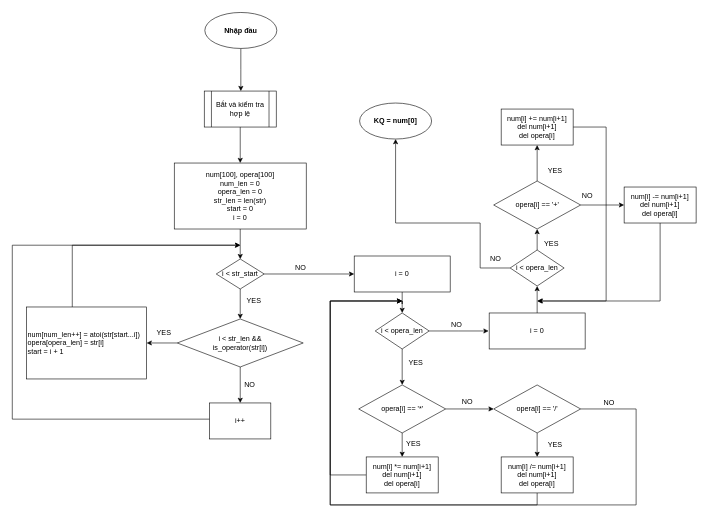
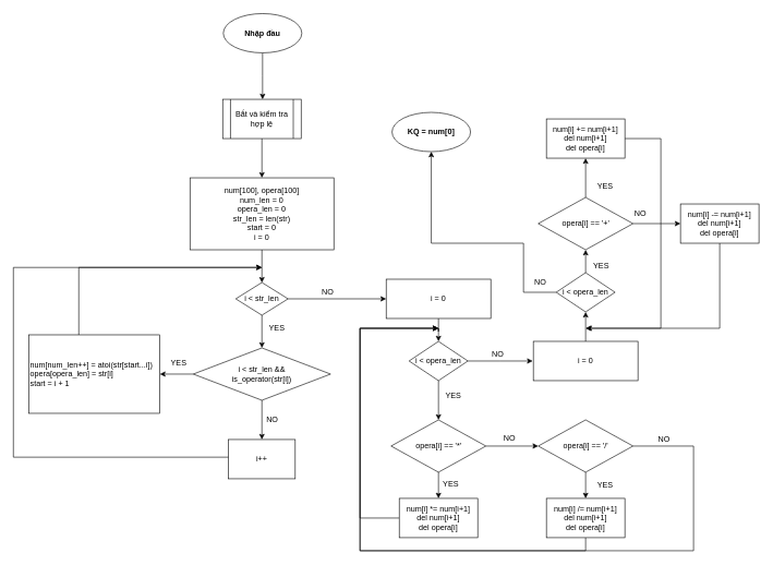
  <mxCell id="0" />
  <mxCell id="1" parent="0" />
  <mxCell id="2" style="edgeStyle=orthogonalEdgeStyle;rounded=0;orthogonalLoop=1;jettySize=auto;html=1;entryX=0.55;entryY=0.183;entryDx=0;entryDy=0;entryPerimeter=0;" parent="1" source="3" edge="1"><mxGeometry relative="1" as="geometry"><mxPoint x="401" y="151" as="targetPoint" /></mxGeometry></mxCell>
  <mxCell id="3" value="Nhập đầu" style="ellipse;whiteSpace=wrap;html=1;fontStyle=1" parent="1" vertex="1"><mxGeometry x="341" y="20" width="120" height="60" as="geometry" /></mxCell>
  <mxCell id="4" style="edgeStyle=orthogonalEdgeStyle;rounded=0;orthogonalLoop=1;jettySize=auto;html=1;exitX=0.5;exitY=1;exitDx=0;exitDy=0;entryX=0.5;entryY=0;entryDx=0;entryDy=0;" parent="1" edge="1"><mxGeometry relative="1" as="geometry"><mxPoint x="400" y="271" as="targetPoint" /><mxPoint x="400" y="211" as="sourcePoint" /></mxGeometry></mxCell>
  <mxCell id="5" style="edgeStyle=orthogonalEdgeStyle;rounded=0;orthogonalLoop=1;jettySize=auto;html=1;exitX=0.5;exitY=1;exitDx=0;exitDy=0;" parent="1" source="6" edge="1"><mxGeometry relative="1" as="geometry"><mxPoint x="400" y="431.279" as="targetPoint" /></mxGeometry></mxCell>
  <mxCell id="6" value="num[100], opera[100]&lt;br&gt;num_len = 0&lt;br&gt;opera_len = 0&lt;br&gt;str_len = len(str)&lt;br&gt;start = 0&lt;br&gt;i = 0&lt;br&gt;" style="rounded=0;whiteSpace=wrap;html=1;" parent="1" vertex="1"><mxGeometry x="290" y="271" width="220" height="110" as="geometry" /></mxCell>
  <mxCell id="7" style="edgeStyle=orthogonalEdgeStyle;rounded=0;orthogonalLoop=1;jettySize=auto;html=1;exitX=0.5;exitY=1;exitDx=0;exitDy=0;entryX=0.5;entryY=0;entryDx=0;entryDy=0;" parent="1" source="14" target="9" edge="1"><mxGeometry relative="1" as="geometry"><mxPoint x="505" y="561" as="sourcePoint" /></mxGeometry></mxCell>
  <mxCell id="8" style="edgeStyle=orthogonalEdgeStyle;rounded=0;orthogonalLoop=1;jettySize=auto;html=1;exitX=0;exitY=0.5;exitDx=0;exitDy=0;" parent="1" edge="1"><mxGeometry relative="1" as="geometry"><mxPoint x="400" y="408" as="targetPoint" /><mxPoint x="349" y="698" as="sourcePoint" /><Array as="points"><mxPoint x="20" y="698" /><mxPoint x="20" y="408" /></Array></mxGeometry></mxCell>
  <mxCell id="9" value="i++&lt;br&gt;" style="rounded=0;whiteSpace=wrap;html=1;" parent="1" vertex="1"><mxGeometry x="349" y="671" width="102" height="60" as="geometry" /></mxCell>
  <mxCell id="10" value="" style="edgeStyle=orthogonalEdgeStyle;rounded=0;orthogonalLoop=1;jettySize=auto;html=1;" parent="1" source="12" target="14" edge="1"><mxGeometry relative="1" as="geometry" /></mxCell>
  <mxCell id="11" style="edgeStyle=orthogonalEdgeStyle;rounded=0;orthogonalLoop=1;jettySize=auto;html=1;exitX=1;exitY=0.5;exitDx=0;exitDy=0;" parent="1" source="12" target="21" edge="1"><mxGeometry relative="1" as="geometry" /></mxCell>
- <mxCell id="12" value="i &amp;lt; str_start" style="rhombus;whiteSpace=wrap;html=1;" parent="1" vertex="1"><mxGeometry x="360" y="431" width="80" height="50" as="geometry" /></mxCell>
+ <mxCell id="12" value="i &amp;lt; str_len" style="rhombus;whiteSpace=wrap;html=1;" parent="1" vertex="1"><mxGeometry x="360" y="431" width="80" height="50" as="geometry" /></mxCell>
  <mxCell id="13" value="" style="edgeStyle=orthogonalEdgeStyle;rounded=0;orthogonalLoop=1;jettySize=auto;html=1;entryX=1;entryY=0.5;entryDx=0;entryDy=0;" parent="1" source="14" target="17" edge="1"><mxGeometry relative="1" as="geometry"><mxPoint x="215" y="571" as="targetPoint" /></mxGeometry></mxCell>
  <mxCell id="14" value="i &amp;lt; str_len &amp;amp;&amp;amp; &lt;br&gt;is_operator(str[i])" style="rhombus;whiteSpace=wrap;html=1;align=center;" parent="1" vertex="1"><mxGeometry x="295" y="531" width="210" height="80" as="geometry" /></mxCell>
  <mxCell id="15" value="NO" style="text;html=1;resizable=0;points=[];autosize=1;align=left;verticalAlign=top;spacingTop=-4;" parent="1" vertex="1"><mxGeometry x="405" y="631" width="30" height="20" as="geometry" /></mxCell>
  <mxCell id="16" style="edgeStyle=orthogonalEdgeStyle;rounded=0;orthogonalLoop=1;jettySize=auto;html=1;" parent="1" source="17" edge="1"><mxGeometry relative="1" as="geometry"><mxPoint x="400" y="408" as="targetPoint" /><mxPoint x="120" y="508" as="sourcePoint" /><Array as="points"><mxPoint x="120" y="408" /></Array></mxGeometry></mxCell>
  <mxCell id="17" value="num[num_len++] = atoi(str[start...i])&lt;br&gt;opera[opera_len] = str[i]&lt;br&gt;start = i + 1&lt;br&gt;" style="rounded=0;whiteSpace=wrap;html=1;align=left;" parent="1" vertex="1"><mxGeometry x="44" y="511" width="200" height="120" as="geometry" /></mxCell>
  <mxCell id="18" value="YES" style="text;html=1;resizable=0;points=[];autosize=1;align=left;verticalAlign=top;spacingTop=-4;" parent="1" vertex="1"><mxGeometry x="259" y="544" width="40" height="20" as="geometry" /></mxCell>
  <mxCell id="19" value="YES" style="text;html=1;resizable=0;points=[];autosize=1;align=left;verticalAlign=top;spacingTop=-4;" parent="1" vertex="1"><mxGeometry x="409" y="491" width="40" height="20" as="geometry" /></mxCell>
  <mxCell id="20" value="" style="edgeStyle=orthogonalEdgeStyle;rounded=0;orthogonalLoop=1;jettySize=auto;html=1;" parent="1" source="21" target="25" edge="1"><mxGeometry relative="1" as="geometry" /></mxCell>
  <mxCell id="21" value="i = 0" style="rounded=0;whiteSpace=wrap;html=1;align=center;" parent="1" vertex="1"><mxGeometry x="590" y="426" width="160" height="60" as="geometry" /></mxCell>
  <mxCell id="22" value="NO" style="text;html=1;resizable=0;points=[];autosize=1;align=left;verticalAlign=top;spacingTop=-4;" parent="1" vertex="1"><mxGeometry x="490" y="436" width="30" height="20" as="geometry" /></mxCell>
  <mxCell id="23" style="edgeStyle=orthogonalEdgeStyle;rounded=0;orthogonalLoop=1;jettySize=auto;html=1;exitX=0.5;exitY=1;exitDx=0;exitDy=0;entryX=0.5;entryY=0;entryDx=0;entryDy=0;" parent="1" source="25" edge="1"><mxGeometry relative="1" as="geometry"><mxPoint x="670" y="641" as="targetPoint" /></mxGeometry></mxCell>
  <mxCell id="24" style="edgeStyle=orthogonalEdgeStyle;rounded=0;orthogonalLoop=1;jettySize=auto;html=1;exitX=1;exitY=0.5;exitDx=0;exitDy=0;" parent="1" source="25" edge="1"><mxGeometry relative="1" as="geometry"><mxPoint x="814" y="551" as="targetPoint" /></mxGeometry></mxCell>
  <mxCell id="25" value="i &amp;lt; opera_len" style="rhombus;whiteSpace=wrap;html=1;" parent="1" vertex="1"><mxGeometry x="625" y="521" width="90" height="60" as="geometry" /></mxCell>
  <mxCell id="26" style="edgeStyle=orthogonalEdgeStyle;rounded=0;orthogonalLoop=1;jettySize=auto;html=1;exitX=0.5;exitY=1;exitDx=0;exitDy=0;entryX=0.5;entryY=0;entryDx=0;entryDy=0;" parent="1" source="28" target="33" edge="1"><mxGeometry relative="1" as="geometry" /></mxCell>
  <mxCell id="27" value="" style="edgeStyle=orthogonalEdgeStyle;rounded=0;orthogonalLoop=1;jettySize=auto;html=1;" parent="1" source="28" target="31" edge="1"><mxGeometry relative="1" as="geometry" /></mxCell>
  <mxCell id="28" value="opera[i] == '*'&lt;br&gt;" style="rhombus;whiteSpace=wrap;html=1;" parent="1" vertex="1"><mxGeometry x="597.5" y="641" width="145" height="80" as="geometry" /></mxCell>
  <mxCell id="29" style="edgeStyle=orthogonalEdgeStyle;rounded=0;orthogonalLoop=1;jettySize=auto;html=1;exitX=0.5;exitY=1;exitDx=0;exitDy=0;entryX=0.5;entryY=0;entryDx=0;entryDy=0;" parent="1" source="31" target="37" edge="1"><mxGeometry relative="1" as="geometry" /></mxCell>
  <mxCell id="30" style="edgeStyle=orthogonalEdgeStyle;rounded=0;orthogonalLoop=1;jettySize=auto;html=1;exitX=1;exitY=0.5;exitDx=0;exitDy=0;" parent="1" source="31" edge="1"><mxGeometry relative="1" as="geometry"><mxPoint x="670" y="501" as="targetPoint" /><Array as="points"><mxPoint x="1060" y="681" /><mxPoint x="1060" y="841" /><mxPoint x="550" y="841" /><mxPoint x="550" y="501" /></Array></mxGeometry></mxCell>
  <mxCell id="31" value="opera[i] == '/'&lt;br&gt;" style="rhombus;whiteSpace=wrap;html=1;" parent="1" vertex="1"><mxGeometry x="822.5" y="641" width="145" height="80" as="geometry" /></mxCell>
  <mxCell id="32" style="edgeStyle=orthogonalEdgeStyle;rounded=0;orthogonalLoop=1;jettySize=auto;html=1;exitX=0;exitY=0.5;exitDx=0;exitDy=0;" parent="1" source="33" edge="1"><mxGeometry relative="1" as="geometry"><mxPoint x="670" y="501" as="targetPoint" /><Array as="points"><mxPoint x="550" y="791" /><mxPoint x="550" y="501" /></Array></mxGeometry></mxCell>
  <mxCell id="33" value="num[i] *= num[i+1]&lt;br&gt;del num[i+1]&lt;br&gt;del opera[i]&lt;br&gt;" style="rounded=0;whiteSpace=wrap;html=1;align=center;" parent="1" vertex="1"><mxGeometry x="610" y="761" width="120" height="60" as="geometry" /></mxCell>
  <mxCell id="34" value="YES" style="text;html=1;resizable=0;points=[];autosize=1;align=left;verticalAlign=top;spacingTop=-4;" parent="1" vertex="1"><mxGeometry x="675" y="730" width="40" height="20" as="geometry" /></mxCell>
  <mxCell id="35" value="YES" style="text;html=1;resizable=0;points=[];autosize=1;align=left;verticalAlign=top;spacingTop=-4;" parent="1" vertex="1"><mxGeometry x="679" y="594" width="40" height="20" as="geometry" /></mxCell>
  <mxCell id="36" style="edgeStyle=orthogonalEdgeStyle;rounded=0;orthogonalLoop=1;jettySize=auto;html=1;exitX=0.5;exitY=1;exitDx=0;exitDy=0;" parent="1" source="37" edge="1"><mxGeometry relative="1" as="geometry"><mxPoint x="670" y="501" as="targetPoint" /><Array as="points"><mxPoint x="895" y="841" /><mxPoint x="550" y="841" /><mxPoint x="550" y="501" /></Array></mxGeometry></mxCell>
  <mxCell id="37" value="num[i] /= num[i+1]&lt;br&gt;del num[i+1]&lt;br&gt;del opera[i]&lt;br&gt;" style="rounded=0;whiteSpace=wrap;html=1;align=center;" parent="1" vertex="1"><mxGeometry x="835" y="761" width="120" height="60" as="geometry" /></mxCell>
  <mxCell id="38" style="edgeStyle=orthogonalEdgeStyle;rounded=0;orthogonalLoop=1;jettySize=auto;html=1;exitX=0.5;exitY=0;exitDx=0;exitDy=0;entryX=0.5;entryY=1;entryDx=0;entryDy=0;" parent="1" source="39" target="43" edge="1"><mxGeometry relative="1" as="geometry" /></mxCell>
  <mxCell id="39" value="i = 0" style="rounded=0;whiteSpace=wrap;html=1;align=center;" parent="1" vertex="1"><mxGeometry x="815" y="521" width="160" height="60" as="geometry" /></mxCell>
  <mxCell id="40" value="NO" style="text;html=1;resizable=0;points=[];autosize=1;align=left;verticalAlign=top;spacingTop=-4;" parent="1" vertex="1"><mxGeometry x="750" y="531" width="30" height="20" as="geometry" /></mxCell>
  <mxCell id="41" style="edgeStyle=orthogonalEdgeStyle;rounded=0;orthogonalLoop=1;jettySize=auto;html=1;exitX=0.5;exitY=0;exitDx=0;exitDy=0;entryX=0.5;entryY=1;entryDx=0;entryDy=0;" parent="1" source="43" target="46" edge="1"><mxGeometry relative="1" as="geometry" /></mxCell>
  <mxCell id="42" style="edgeStyle=orthogonalEdgeStyle;rounded=0;orthogonalLoop=1;jettySize=auto;html=1;exitX=0;exitY=0.5;exitDx=0;exitDy=0;" parent="1" source="43" target="56" edge="1"><mxGeometry relative="1" as="geometry"><Array as="points"><mxPoint x="800" y="446" /><mxPoint x="800" y="371" /><mxPoint x="659" y="371" /></Array></mxGeometry></mxCell>
  <mxCell id="43" value="i &amp;lt; opera_len" style="rhombus;whiteSpace=wrap;html=1;" parent="1" vertex="1"><mxGeometry x="850" y="416" width="90" height="60" as="geometry" /></mxCell>
  <mxCell id="44" style="edgeStyle=orthogonalEdgeStyle;rounded=0;orthogonalLoop=1;jettySize=auto;html=1;exitX=0.5;exitY=0;exitDx=0;exitDy=0;entryX=0.5;entryY=1;entryDx=0;entryDy=0;" parent="1" source="46" target="48" edge="1"><mxGeometry relative="1" as="geometry" /></mxCell>
  <mxCell id="45" style="edgeStyle=orthogonalEdgeStyle;rounded=0;orthogonalLoop=1;jettySize=auto;html=1;exitX=1;exitY=0.5;exitDx=0;exitDy=0;entryX=0;entryY=0.5;entryDx=0;entryDy=0;" parent="1" source="46" target="55" edge="1"><mxGeometry relative="1" as="geometry"><mxPoint x="755" y="341" as="targetPoint" /></mxGeometry></mxCell>
  <mxCell id="46" value="opera[i] == '+'&lt;br&gt;" style="rhombus;whiteSpace=wrap;html=1;" parent="1" vertex="1"><mxGeometry x="822.5" y="301" width="145" height="80" as="geometry" /></mxCell>
  <mxCell id="47" style="edgeStyle=orthogonalEdgeStyle;rounded=0;orthogonalLoop=1;jettySize=auto;html=1;exitX=1;exitY=0.5;exitDx=0;exitDy=0;" parent="1" source="48" edge="1"><mxGeometry relative="1" as="geometry"><mxPoint x="896" y="501" as="targetPoint" /><mxPoint x="951" y="201" as="sourcePoint" /><Array as="points"><mxPoint x="1010" y="211" /><mxPoint x="1010" y="501" /></Array></mxGeometry></mxCell>
  <mxCell id="48" value="num[i] += num[i+1]&lt;br&gt;del num[i+1]&lt;br&gt;del opera[i]&lt;br&gt;" style="rounded=0;whiteSpace=wrap;html=1;align=center;" parent="1" vertex="1"><mxGeometry x="835" y="181" width="120" height="60" as="geometry" /></mxCell>
  <mxCell id="49" value="YES" style="text;html=1;resizable=0;points=[];autosize=1;align=left;verticalAlign=top;spacingTop=-4;" parent="1" vertex="1"><mxGeometry x="905" y="396" width="40" height="20" as="geometry" /></mxCell>
  <mxCell id="50" value="YES" style="text;html=1;resizable=0;points=[];autosize=1;align=left;verticalAlign=top;spacingTop=-4;" parent="1" vertex="1"><mxGeometry x="911" y="274" width="40" height="20" as="geometry" /></mxCell>
  <mxCell id="51" value="NO" style="text;html=1;resizable=0;points=[];autosize=1;align=left;verticalAlign=top;spacingTop=-4;" parent="1" vertex="1"><mxGeometry x="967.5" y="316" width="30" height="20" as="geometry" /></mxCell>
  <mxCell id="52" value="NO" style="text;html=1;resizable=0;points=[];autosize=1;align=left;verticalAlign=top;spacingTop=-4;" parent="1" vertex="1"><mxGeometry x="767.5" y="659" width="30" height="20" as="geometry" /></mxCell>
  <mxCell id="53" value="YES" style="text;html=1;resizable=0;points=[];autosize=1;align=left;verticalAlign=top;spacingTop=-4;" parent="1" vertex="1"><mxGeometry x="911" y="731" width="40" height="20" as="geometry" /></mxCell>
  <mxCell id="54" style="edgeStyle=orthogonalEdgeStyle;rounded=0;orthogonalLoop=1;jettySize=auto;html=1;exitX=0.5;exitY=1;exitDx=0;exitDy=0;" parent="1" source="55" edge="1"><mxGeometry relative="1" as="geometry"><mxPoint x="895" y="501" as="targetPoint" /><mxPoint x="640" y="341" as="sourcePoint" /><Array as="points"><mxPoint x="1100" y="501" /></Array></mxGeometry></mxCell>
  <mxCell id="55" value="num[i] -= num[i+1]&lt;br&gt;del num[i+1]&lt;br&gt;del opera[i]&lt;br&gt;" style="rounded=0;whiteSpace=wrap;html=1;align=center;" parent="1" vertex="1"><mxGeometry x="1040" y="311" width="120" height="60" as="geometry" /></mxCell>
  <mxCell id="56" value="KQ = num[0]" style="ellipse;whiteSpace=wrap;html=1;align=center;fontStyle=1" parent="1" vertex="1"><mxGeometry x="599" y="171" width="120" height="60" as="geometry" /></mxCell>
  <mxCell id="57" value="NO" style="text;html=1;resizable=0;points=[];autosize=1;align=left;verticalAlign=top;spacingTop=-4;" parent="1" vertex="1"><mxGeometry x="815" y="421" width="30" height="20" as="geometry" /></mxCell>
  <mxCell id="58" value="NO" style="text;html=1;resizable=0;points=[];autosize=1;align=left;verticalAlign=top;spacingTop=-4;" parent="1" vertex="1"><mxGeometry x="1004" y="661" width="30" height="20" as="geometry" /></mxCell>
  <mxCell id="59" value="Bắt và kiểm tra hợp lệ" style="shape=process;whiteSpace=wrap;html=1;backgroundOutline=1;" vertex="1" parent="1"><mxGeometry x="340" y="151" width="120" height="60" as="geometry" /></mxCell>
